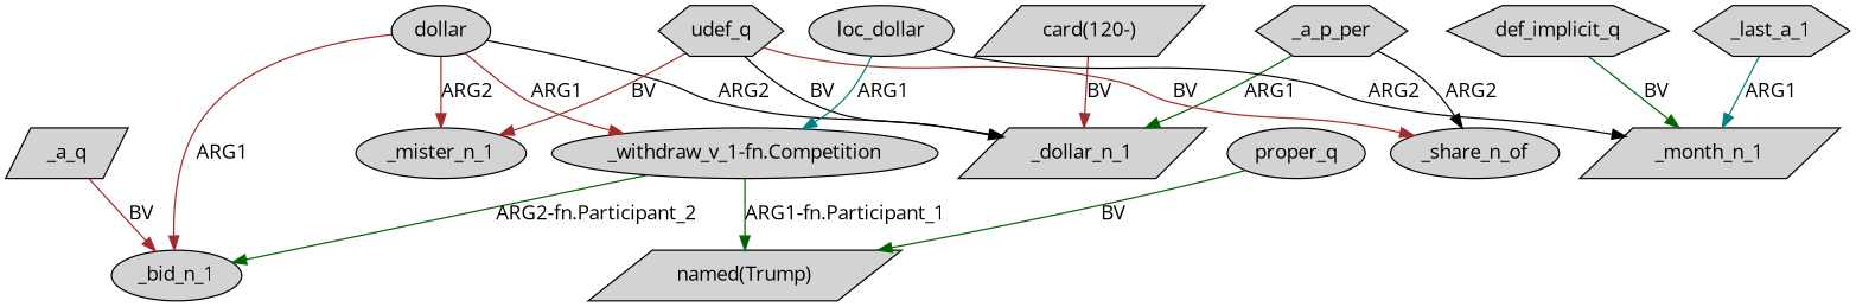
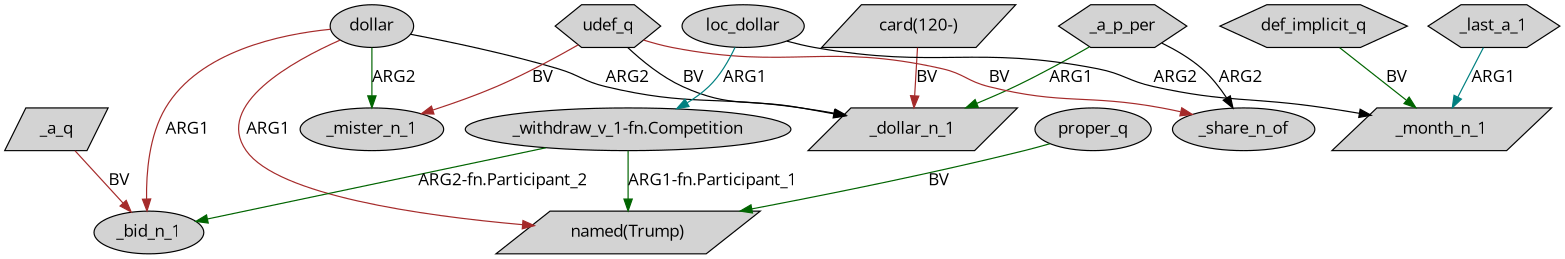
  digraph {
    fontname="Open Sans"
    node [fontname="Open Sans" shape=ellipse style=filled]
    edge [color=brown fontname="Open Sans"]
    _a_q [shape=parallelogram]
    _bid_n_1
    _a_p_per [shape=hexagon]
    _share_n_of
    _dollar_n_1 [shape=parallelogram]
    "named(Trump)" [shape=parallelogram]
    proper_q
    def_implicit_q [shape=hexagon]
    _month_n_1 [shape=parallelogram]
    n10 [label=dollar]
    _mister_n_1
    udef_q [shape=hexagon]
    "_withdraw_v_1-fn.Competition"
    _last_a_1 [shape=hexagon]
    "card(120-)" [shape=parallelogram]
    n16 [label=loc_dollar]
    _a_q -> _bid_n_1 [label=BV]
    _a_p_per -> _share_n_of [color=black label=ARG2]
    _a_p_per -> _dollar_n_1 [color=darkgreen label=ARG1]
    proper_q -> "named(Trump)" [color=darkgreen label=BV]
    def_implicit_q -> _month_n_1 [color=darkgreen label=BV]
    n10 -> _bid_n_1 [label=ARG1]
    n10 -> _dollar_n_1 [color=black label=ARG2]
-   n10 -> "_withdraw_v_1-fn.Competition" [label=ARG1]
-   n10 -> _mister_n_1 [label=ARG2]
+   n10 -> "named(Trump)" [label=ARG1]
+   n10 -> _mister_n_1 [color=darkgreen label=ARG2]
    udef_q -> _share_n_of [label=BV]
    udef_q -> _dollar_n_1 [color=black label=BV]
    udef_q -> _mister_n_1 [label=BV]
    "_withdraw_v_1-fn.Competition" -> _bid_n_1 [color=darkgreen label="ARG2-fn.Participant_2"]
    "_withdraw_v_1-fn.Competition" -> "named(Trump)" [color=darkgreen label="ARG1-fn.Participant_1"]
    _last_a_1 -> _month_n_1 [color=teal label=ARG1]
    "card(120-)" -> _dollar_n_1 [label=BV]
    n16 -> _month_n_1 [color=black label=ARG2]
    n16 -> "_withdraw_v_1-fn.Competition" [color=teal label=ARG1]
  }
